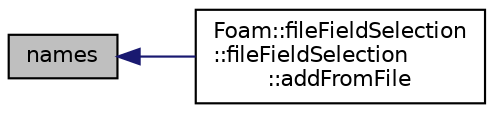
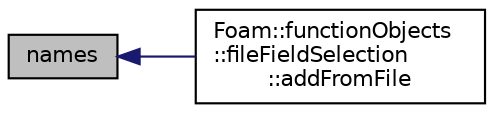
  digraph {
    rankdir=LR
    node [color=black fontname=Helvetica fontsize=10 shape=record]
    n1 [fillcolor=grey75 fontcolor=black height=0.2 label=names style=filled width=0.4]
-   n2 [height=0.2 label="Foam::fileFieldSelection\l::fileFieldSelection\l::addFromFile" width=0.4]
+   n2 [height=0.2 label="Foam::functionObjects\l::fileFieldSelection\l::addFromFile" width=0.4]
    n1 -> n2 [color=midnightblue dir=back fontname=Helvetica fontsize=10 labelfontname=Helvetica labelfontsize=10 style=solid]
  }
